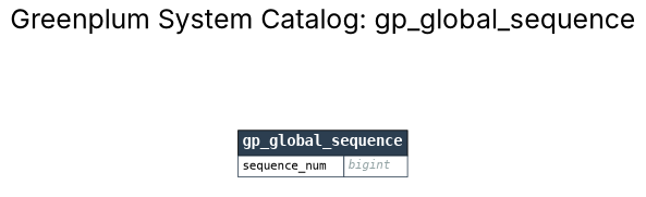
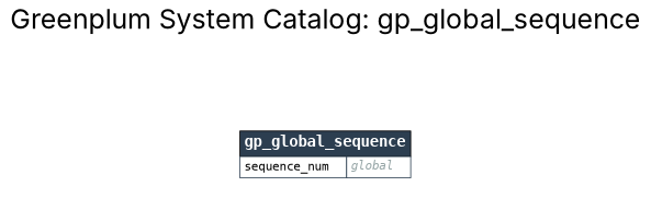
  digraph {
    fontname=Inter
    fontsize=32
    label="Greenplum System Catalog: gp_global_sequence"
    labelloc=t
    nodesep=0.5
    rankdir=LR
    ranksep=0.5
-   n1 [label=<<FONT FACE="monospace"><TABLE BORDER="0" CELLBORDER="1" CELLSPACING="0" CELLPADDING="4"> <TR><TD BGCOLOR="#2c3e50" ALIGN="CENTER" COLSPAN="2"><FONT COLOR="#FFFFFF" POINT-SIZE="18"><B>gp_global_sequence</B></FONT></TD></TR>  <TR> <TD COLOR="#2c3e50" BGCOLOR="#FFFFFF" ALIGN="LEFT" PORT="sequence_num_in"><FONT COLOR="#000000">sequence_num</FONT></TD> <TD COLOR="#2c3e50" BGCOLOR="#FFFFFF" ALIGN="LEFT" PORT="sequence_num_out"><FONT COLOR="#95a5a6"><I>bigint</I></FONT></TD> </TR>  </TABLE></FONT>> shape=plaintext fontname=Inter]
+   n1 [label=<<FONT FACE="monospace"><TABLE BORDER="0" CELLBORDER="1" CELLSPACING="0" CELLPADDING="4"> <TR><TD BGCOLOR="#2c3e50" ALIGN="CENTER" COLSPAN="2"><FONT COLOR="#FFFFFF" POINT-SIZE="18"><B>gp_global_sequence</B></FONT></TD></TR>  <TR> <TD COLOR="#2c3e50" BGCOLOR="#FFFFFF" ALIGN="LEFT" PORT="sequence_num_in"><FONT COLOR="#000000">sequence_num</FONT></TD> <TD COLOR="#2c3e50" BGCOLOR="#FFFFFF" ALIGN="LEFT" PORT="sequence_num_out"><FONT COLOR="#95a5a6"><I>global</I></FONT></TD> </TR>  </TABLE></FONT>> shape=plaintext fontname=Inter]
    subgraph cluster_1 {
      rankdir=TB
      style=invis
    }
    subgraph cluster_2 {
      rankdir=TB
      style=invis
      n1
    }
    subgraph cluster_3 {
      rankdir=TB
      style=invis
    }
  }
